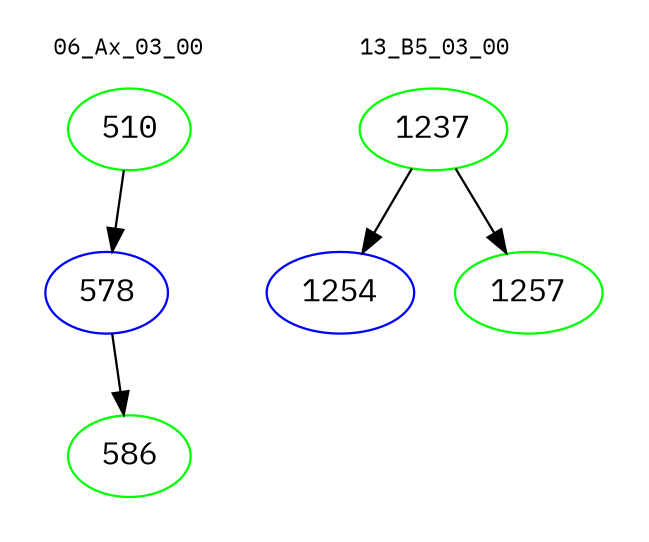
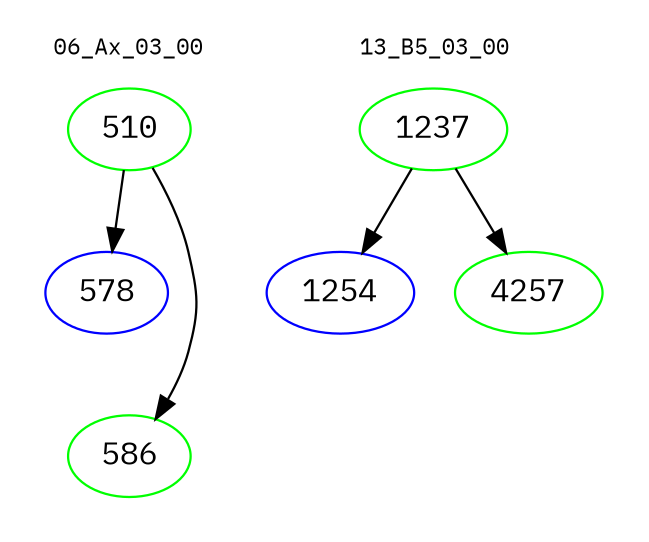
  digraph {
    fontname="IBM Plex Mono"
    node [color=green fontname="IBM Plex Mono"]
    edge [color=black fontname="IBM Plex Mono"]
    n1 [label=510]
    n2 [color=blue label=578]
    n3 [label=586]
    n4 [label=1237]
    n5 [color=blue label=1254]
-   n6 [label=1257]
+   n6 [label=4257]
    subgraph cluster_1 {
      color=white
      fontsize=10
      label="06_Ax_03_00"
      n1
      n2
      n3
    }
    subgraph cluster_2 {
      color=white
      fontsize=10
      label="13_B5_03_00"
      n4
      n5
      n6
    }
    n1 -> n2
-   n2 -> n3
+   n1 -> n3
    n4 -> n5
    n4 -> n6
  }
